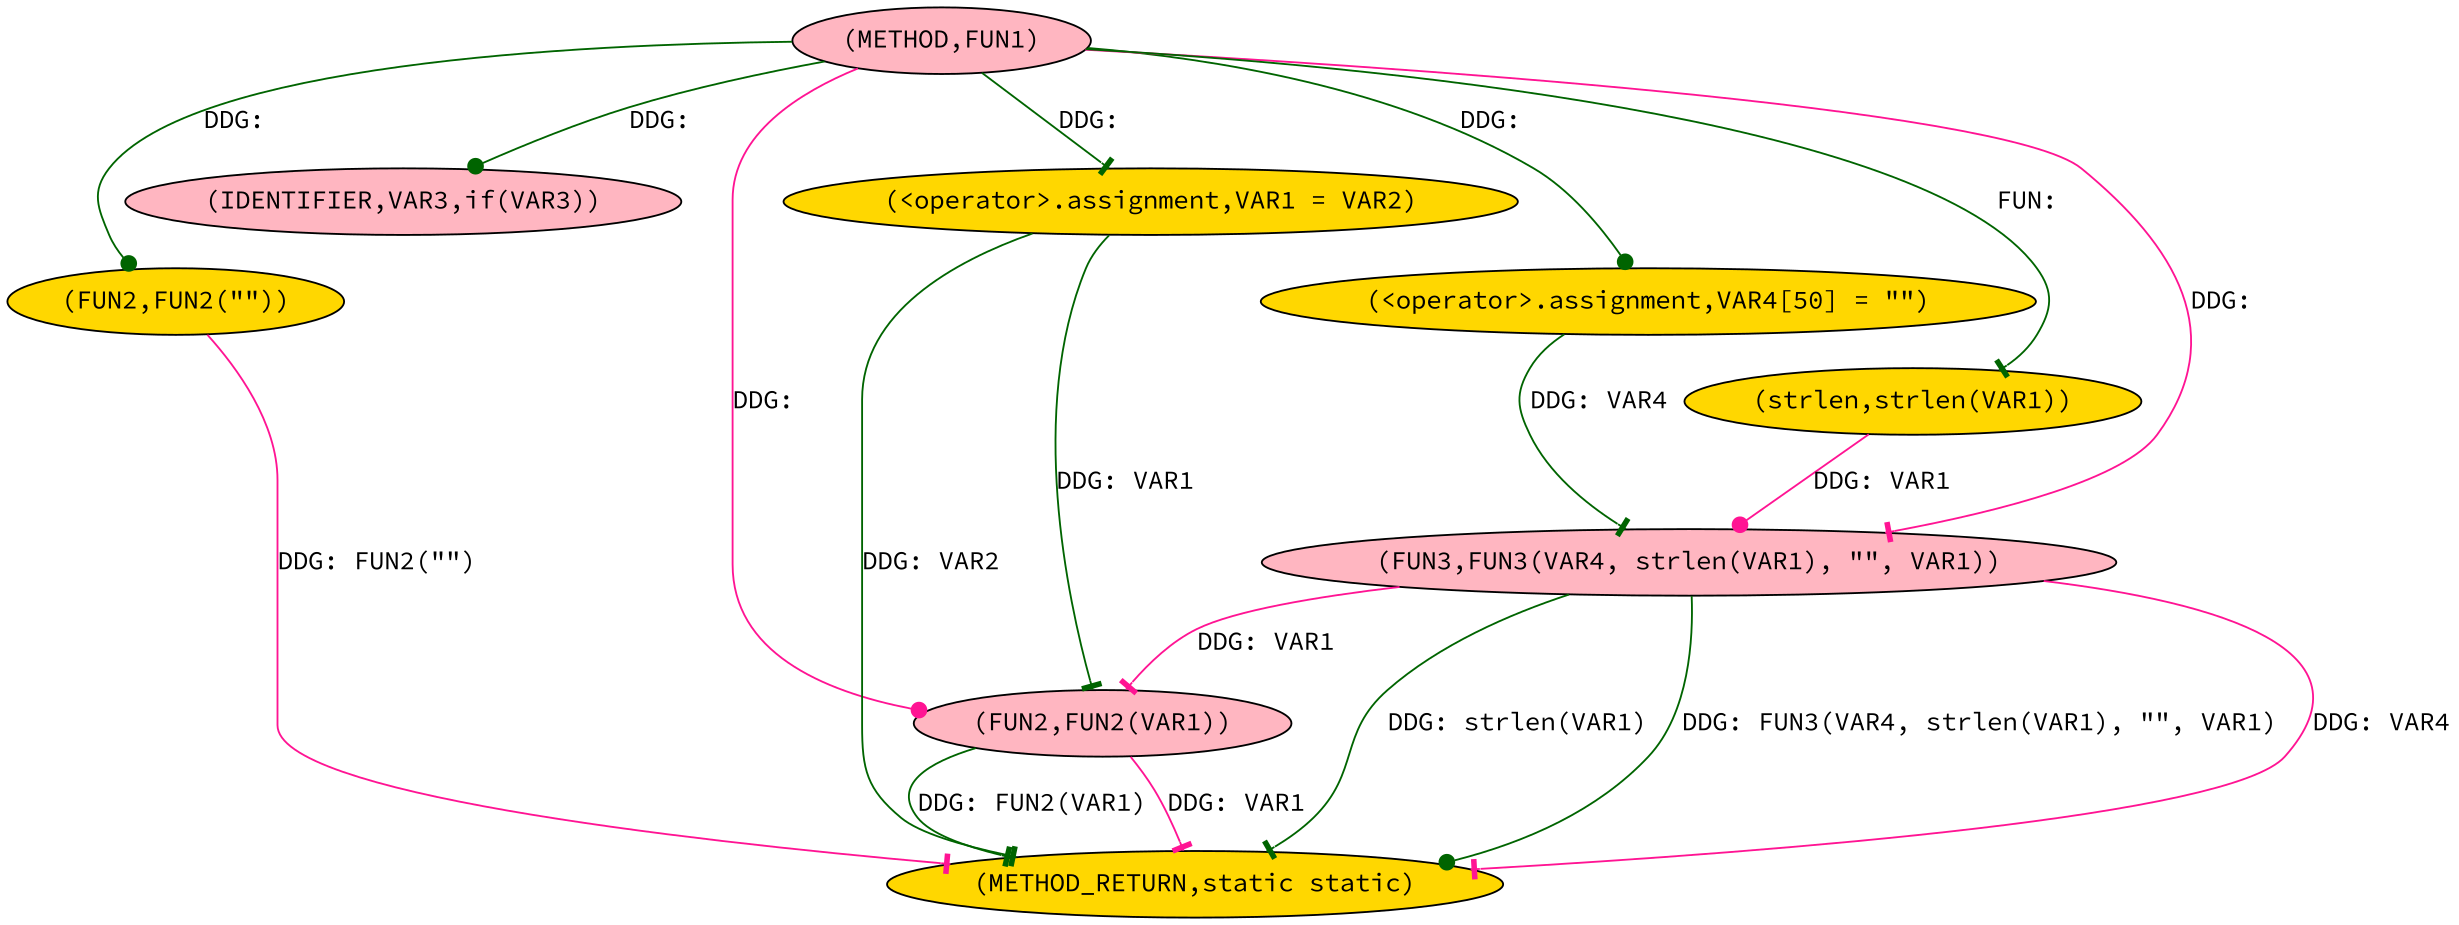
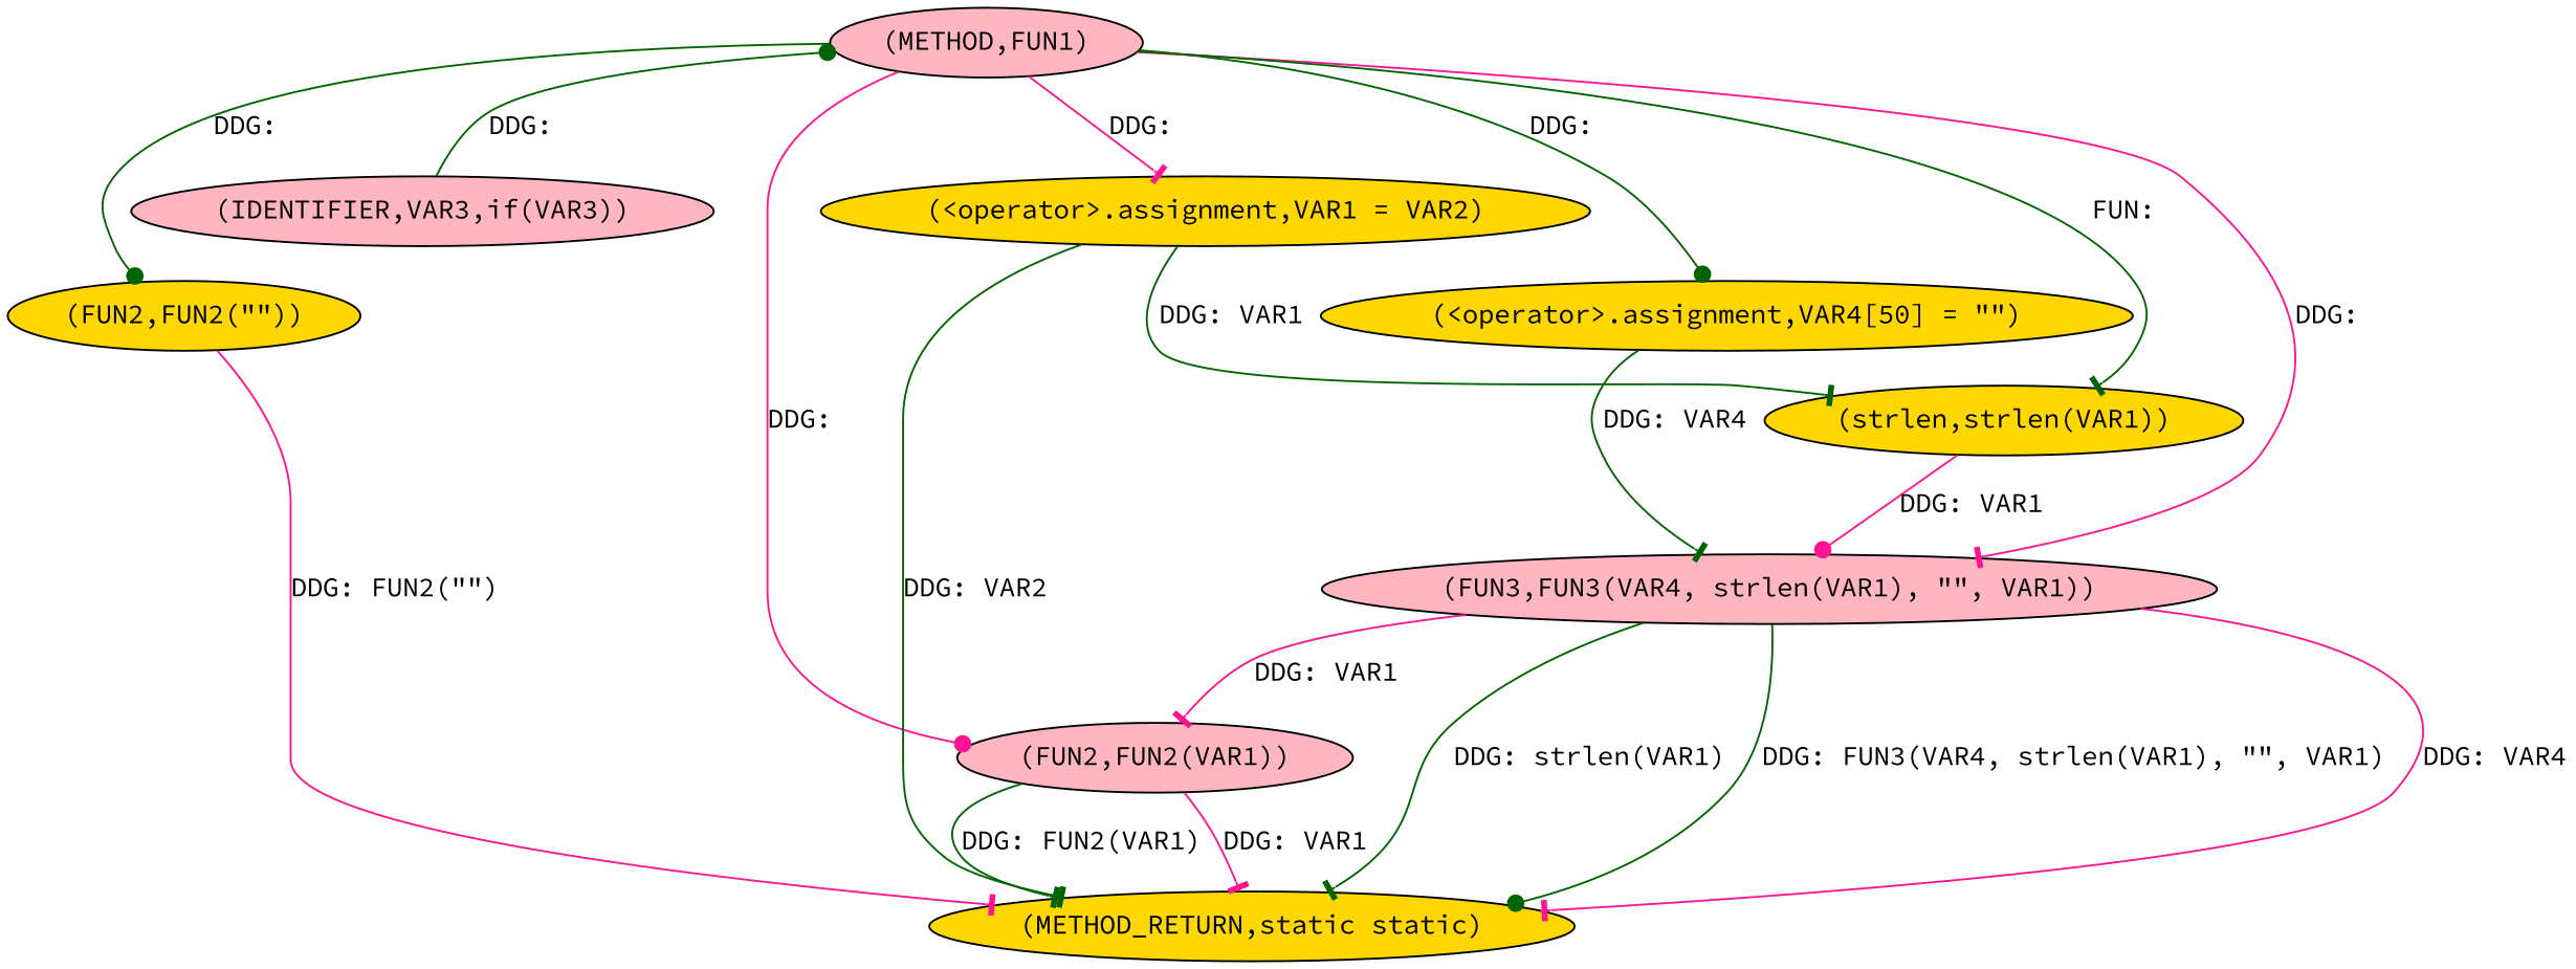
  digraph {
    fontname="Source Code Pro"
    node [fillcolor=gold fontname="Source Code Pro" style=filled]
    edge [arrowhead=tee color=darkgreen fontname="Source Code Pro"]
    n1 [fillcolor=lightpink label="(METHOD,FUN1)"]
    n2 [label="(<operator>.assignment,VAR1 = VAR2)"]
    n3 [fillcolor=lightpink label="(IDENTIFIER,VAR3,if(VAR3))"]
    n4 [label="(FUN2,FUN2(\"\"))"]
    n5 [label="(<operator>.assignment,VAR4[50] = \"\")"]
    n6 [fillcolor=lightpink label="(FUN3,FUN3(VAR4, strlen(VAR1), \"\", VAR1))"]
    n7 [label="(strlen,strlen(VAR1))"]
    n8 [fillcolor=lightpink label="(FUN2,FUN2(VAR1))"]
    n9 [label="(METHOD_RETURN,static static)"]
-   n1 -> n2 [label="DDG: "]
-   n1 -> n3 [arrowhead=dot label="DDG: "]
+   n1 -> n2 [color=deeppink label="DDG: "]
+   n3 -> n1 [arrowhead=dot label="DDG: "]
    n1 -> n4 [arrowhead=dot label="DDG: "]
    n1 -> n5 [arrowhead=dot label="DDG: "]
    n1 -> n6 [color=deeppink label="DDG: "]
    n1 -> n7 [label="FUN: "]
    n1 -> n8 [arrowhead=dot color=deeppink label="DDG: "]
-   n2 -> n8 [label="DDG: VAR1"]
+   n2 -> n7 [label="DDG: VAR1"]
    n2 -> n9 [label="DDG: VAR2"]
    n4 -> n9 [color=deeppink label="DDG: FUN2(\"\")"]
    n5 -> n6 [label="DDG: VAR4"]
    n6 -> n8 [color=deeppink label="DDG: VAR1"]
    n6 -> n9 [label="DDG: strlen(VAR1)"]
    n6 -> n9 [arrowhead=dot label="DDG: FUN3(VAR4, strlen(VAR1), \"\", VAR1)"]
    n6 -> n9 [color=deeppink label="DDG: VAR4"]
    n7 -> n6 [arrowhead=dot color=deeppink label="DDG: VAR1"]
    n8 -> n9 [color=deeppink label="DDG: VAR1"]
    n8 -> n9 [label="DDG: FUN2(VAR1)"]
  }
